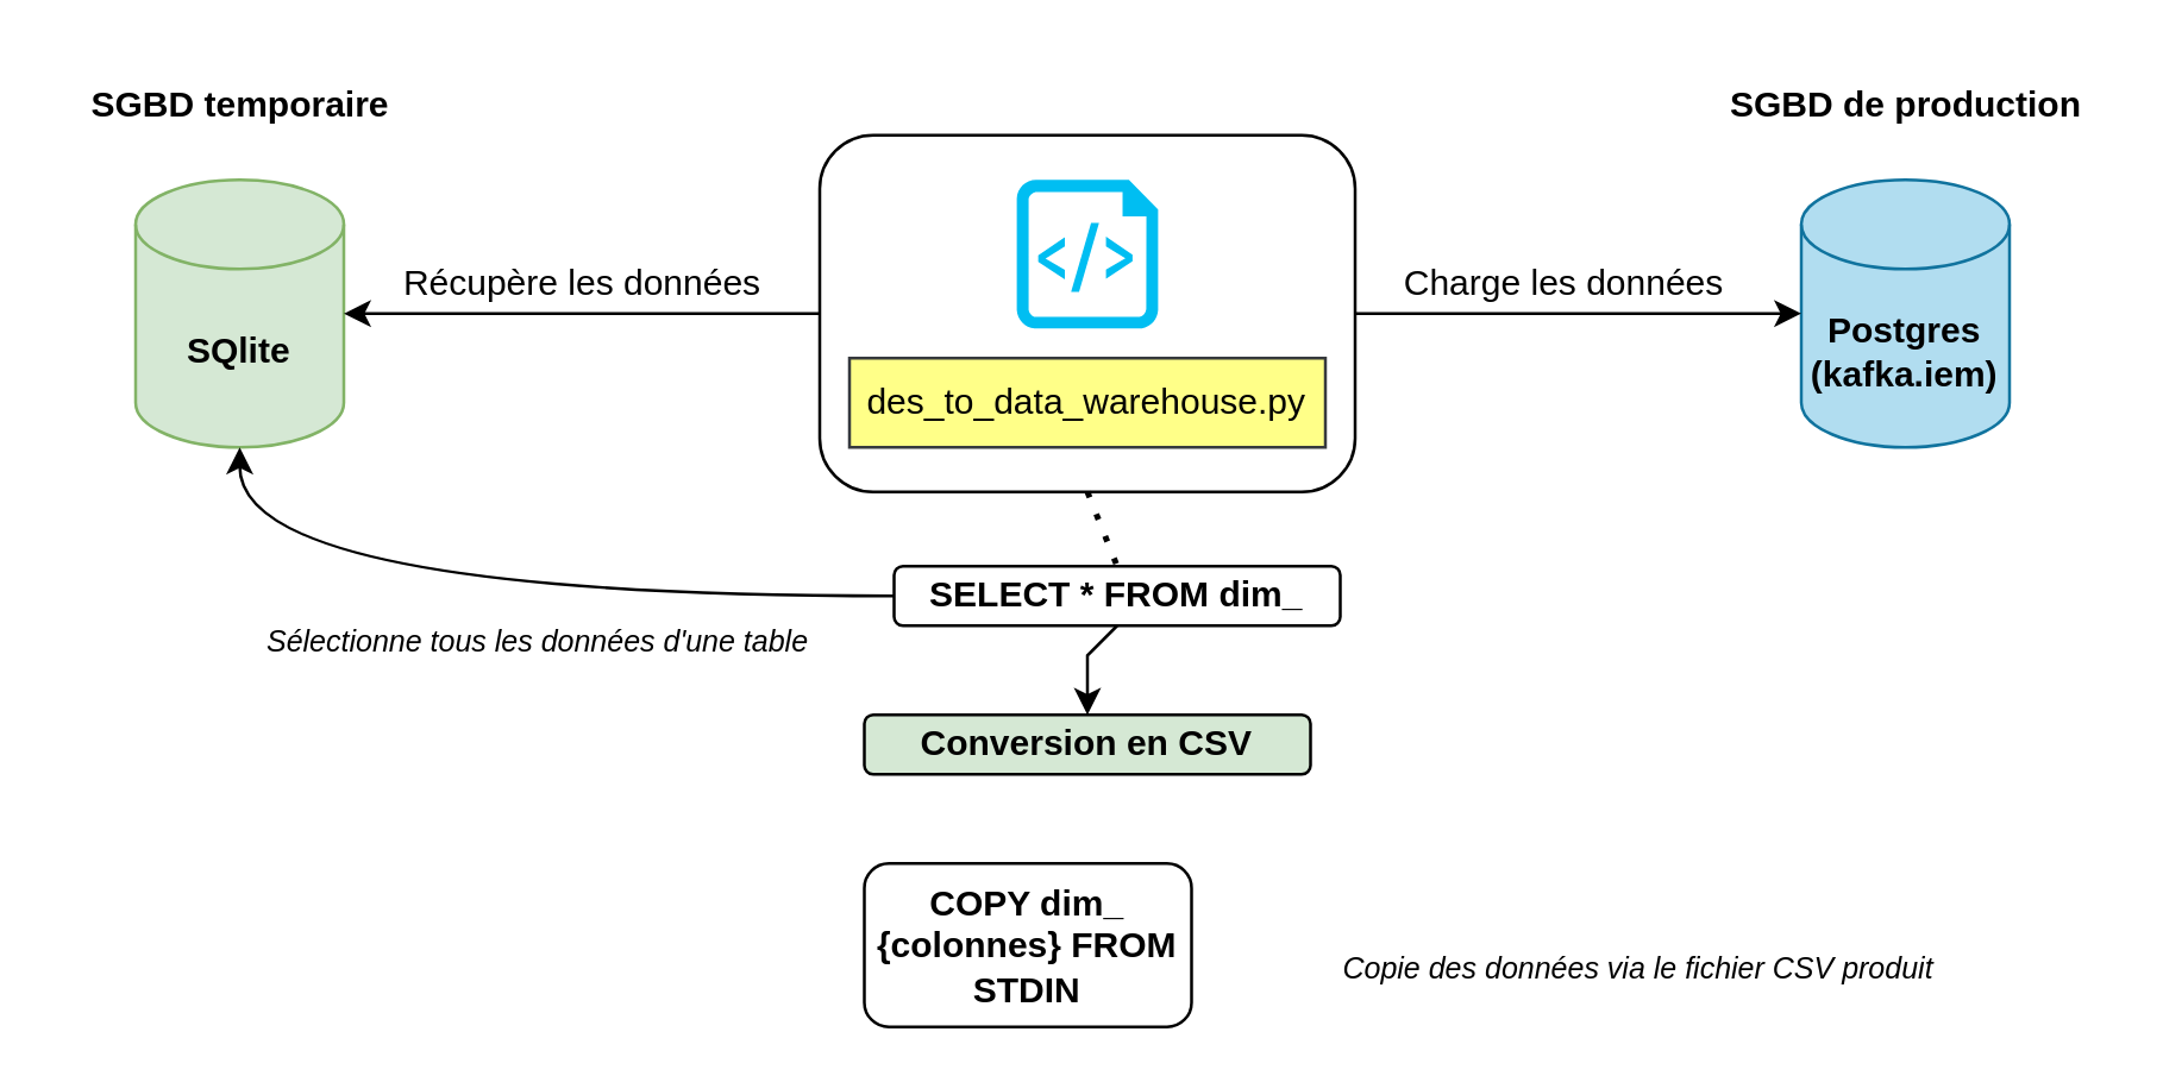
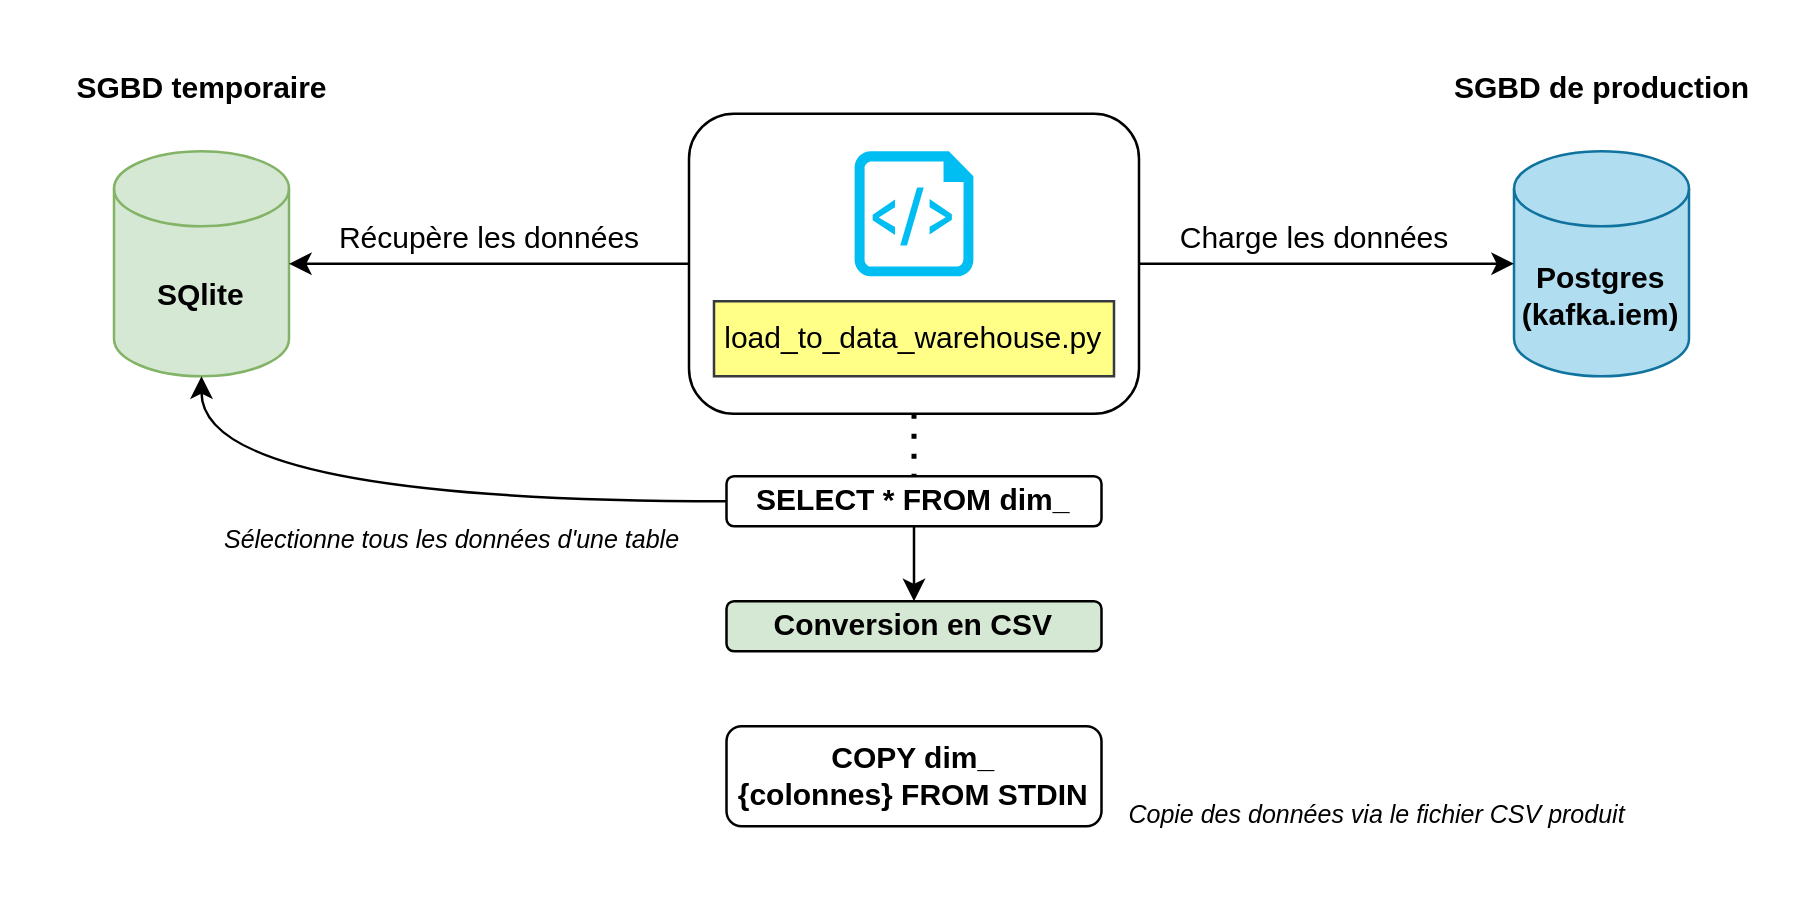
  <mxCell id="0" />
  <mxCell id="1" parent="0" />
  <mxCell id="2" value="" style="rounded=1;whiteSpace=wrap;html=1;" parent="1" vertex="1"><mxGeometry x="275" y="45" width="180" height="120" as="geometry" /></mxCell>
  <mxCell id="3" value="SQlite" style="shape=cylinder3;whiteSpace=wrap;html=1;boundedLbl=1;backgroundOutline=1;size=15;fillColor=#d5e8d4;strokeColor=#82b366;fontStyle=1" parent="1" vertex="1"><mxGeometry y="60" width="70" height="90" as="geometry" x="45" /></mxCell>
  <mxCell id="4" value="Postgres&lt;div&gt;(kafka.iem)&lt;/div&gt;" style="shape=cylinder3;whiteSpace=wrap;html=1;boundedLbl=1;backgroundOutline=1;size=15;fillColor=#b1ddf0;strokeColor=#10739e;fontStyle=1" parent="1" vertex="1"><mxGeometry x="605" y="60" width="70" height="90" as="geometry" /></mxCell>
  <mxCell id="5" value="SGBD temporaire" style="text;html=1;align=center;verticalAlign=middle;resizable=0;points=[];autosize=1;strokeColor=none;fillColor=none;fontStyle=1" parent="1" vertex="1"><mxGeometry x="20" y="20" width="120" height="30" as="geometry" /></mxCell>
  <mxCell id="6" value="SGBD de production" style="text;html=1;align=center;verticalAlign=middle;resizable=0;points=[];autosize=1;strokeColor=none;fillColor=none;fontStyle=1" parent="1" vertex="1"><mxGeometry x="575" y="20" width="130" height="30" as="geometry" /></mxCell>
  <mxCell id="7" value="" style="verticalLabelPosition=bottom;html=1;verticalAlign=top;align=center;strokeColor=none;fillColor=#00BEF2;shape=mxgraph.azure.script_file;pointerEvents=1;" parent="1" vertex="1"><mxGeometry x="341.25" y="60" width="47.5" height="50" as="geometry" /></mxCell>
- <mxCell id="8" value="des_to_data_warehouse.py" style="rounded=0;whiteSpace=wrap;html=1;fillColor=#ffff88;strokeColor=#36393d;" parent="1" vertex="1"><mxGeometry x="285" y="120" width="160" height="30" as="geometry" /></mxCell>
+ <mxCell id="8" value="load_to_data_warehouse.py" style="rounded=0;whiteSpace=wrap;html=1;fillColor=#ffff88;strokeColor=#36393d;" parent="1" vertex="1"><mxGeometry x="285" y="120" width="160" height="30" as="geometry" /></mxCell>
  <mxCell id="9" value="" style="endArrow=classic;html=1;rounded=0;entryX=1;entryY=0.5;entryDx=0;entryDy=0;entryPerimeter=0;exitX=0;exitY=0.5;exitDx=0;exitDy=0;" parent="1" source="2" target="3" edge="1"><mxGeometry width="50" height="50" relative="1" as="geometry"><mxPoint x="225" y="140" as="sourcePoint" /><mxPoint x="265" y="105" as="targetPoint" /></mxGeometry></mxCell>
  <mxCell id="10" value="" style="endArrow=classic;html=1;rounded=0;exitX=1;exitY=0.5;exitDx=0;exitDy=0;entryX=0;entryY=0.5;entryDx=0;entryDy=0;entryPerimeter=0;" parent="1" source="2" target="4" edge="1"><mxGeometry width="50" height="50" relative="1" as="geometry"><mxPoint x="125" y="115" as="sourcePoint" /><mxPoint x="285" y="115" as="targetPoint" /></mxGeometry></mxCell>
  <mxCell id="11" value="" style="endArrow=none;dashed=1;html=1;dashPattern=1 3;strokeWidth=2;rounded=0;exitX=0.5;exitY=1;exitDx=0;exitDy=0;entryX=0.5;entryY=0;entryDx=0;entryDy=0;" parent="1" source="2" target="12" edge="1"><mxGeometry width="50" height="50" relative="1" as="geometry"><mxPoint x="255" y="270" as="sourcePoint" /><mxPoint x="295" y="210" as="targetPoint" /></mxGeometry></mxCell>
- <mxCell id="12" value="SELECT * FROM dim_" style="rounded=1;whiteSpace=wrap;html=1;fontStyle=1" parent="1" vertex="1"><mxGeometry x="300" y="190" width="150" height="20" as="geometry" /></mxCell>
+ <mxCell id="12" value="SELECT * FROM dim_" style="rounded=1;whiteSpace=wrap;html=1;fontStyle=1" parent="1" vertex="1"><mxGeometry x="290" y="190" width="150" height="20" as="geometry" /></mxCell>
  <mxCell id="13" value="" style="curved=1;endArrow=classic;html=1;rounded=0;exitX=0;exitY=0.5;exitDx=0;exitDy=0;entryX=0.5;entryY=1;entryDx=0;entryDy=0;entryPerimeter=0;" parent="1" source="12" target="3" edge="1"><mxGeometry width="50" height="50" relative="1" as="geometry"><mxPoint x="15" y="280" as="sourcePoint" /><mxPoint x="65" y="230" as="targetPoint" /><Array as="points"><mxPoint x="80" y="200" /></Array></mxGeometry></mxCell>
  <mxCell id="14" value="Conversion en CSV" style="rounded=1;whiteSpace=wrap;html=1;fontStyle=1;fillColor=#d5e8d4;" parent="1" vertex="1"><mxGeometry x="290" y="240" width="150" height="20" as="geometry" /></mxCell>
  <mxCell id="15" value="Récupère les données" style="text;html=1;align=center;verticalAlign=middle;resizable=0;points=[];autosize=1;strokeColor=none;fillColor=none;" parent="1" vertex="1"><mxGeometry x="125" y="80" width="140" height="30" as="geometry" /></mxCell>
  <mxCell id="16" value="Charge les données" style="text;html=1;align=center;verticalAlign=middle;resizable=0;points=[];autosize=1;strokeColor=none;fillColor=none;" parent="1" vertex="1"><mxGeometry x="460" y="80" width="130" height="30" as="geometry" /></mxCell>
  <mxCell id="17" value="" style="endArrow=classic;html=1;rounded=0;entryX=0.5;entryY=0;entryDx=0;entryDy=0;exitX=0.5;exitY=1;exitDx=0;exitDy=0;" parent="1" source="12" target="14" edge="1"><mxGeometry width="50" height="50" relative="1" as="geometry"><mxPoint x="105" y="280" as="sourcePoint" /><mxPoint x="155" y="230" as="targetPoint" /><Array as="points"><mxPoint x="365" y="220" /></Array></mxGeometry></mxCell>
- <mxCell id="18" value="COPY dim_ {colonnes}&amp;nbsp;FROM STDIN" style="rounded=1;whiteSpace=wrap;html=1;fontStyle=1" parent="1" vertex="1"><mxGeometry x="290" y="290" width="110" height="55" as="geometry" /></mxCell>
+ <mxCell id="18" value="COPY dim_ {colonnes}&amp;nbsp;FROM STDIN" style="rounded=1;whiteSpace=wrap;html=1;fontStyle=1" parent="1" vertex="1"><mxGeometry x="290" y="290" width="150" height="40" as="geometry" /></mxCell>
  <mxCell id="19" value="&lt;i&gt;Sélectionne tous les données d'une table&lt;/i&gt;" style="text;html=1;align=center;verticalAlign=middle;resizable=0;points=[];autosize=1;strokeColor=none;fillColor=none;fontSize=10;" parent="1" vertex="1"><mxGeometry x="75" y="200" width="210" height="30" as="geometry" /></mxCell>
  <mxCell id="20" value="&lt;i&gt;Copie des données via le fichier CSV produit&lt;/i&gt;" style="text;html=1;align=center;verticalAlign=middle;resizable=0;points=[];autosize=1;strokeColor=none;fillColor=none;fontSize=10;" parent="1" vertex="1"><mxGeometry x="440" y="310" width="220" height="30" as="geometry" /></mxCell>
